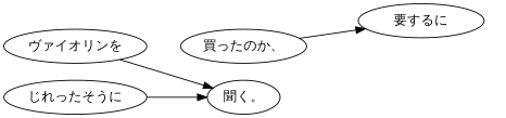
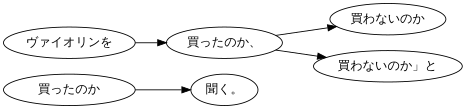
  digraph {
    fontname=Roboto
    rankdir=LR
    node [fontname=Roboto]
    edge [fontname=Roboto]
-   n1 [label="要するに"]
+   n1 [label="買わないのか"]
    n2 [label="買ったのか、"]
+   n3 [label="買わないのか」と"]
    n4 [label="ヴァイオリンを"]
    n5 [label="聞く。"]
-   n6 [label="じれったそうに"]
+   n6 [label="買ったのか"]
    n2 -> n1
-   n4 -> n5
+   n2 -> n3
+   n4 -> n2
    n6 -> n5
  }
